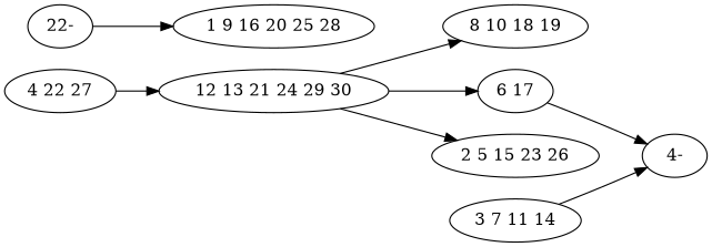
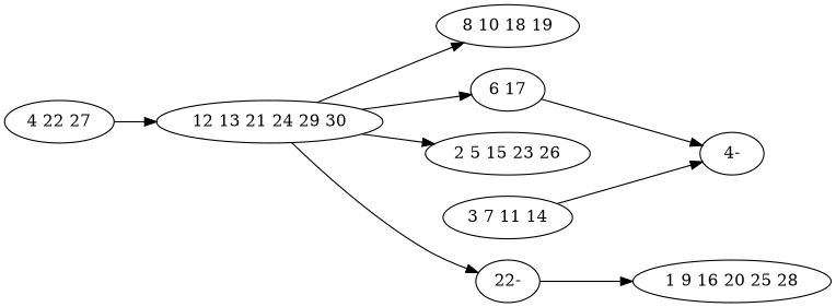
  digraph {
    rankdir=LR
    n1 [label="4 22 27"]
    n2 [label="12 13 21 24 29 30"]
    n3 [label="8 10 18 19"]
    n4 [label="6 17"]
    n5 [label="2 5 15 23 26"]
    n6 [label="22-"]
    n7 [label="4-"]
    n8 [label="1 9 16 20 25 28"]
    n9 [label="3 7 11 14"]
    n1 -> n2
    n2 -> n3
    n2 -> n4
    n2 -> n5
+   n2 -> n6
    n4 -> n7
    n6 -> n8
    n9 -> n7
  }
